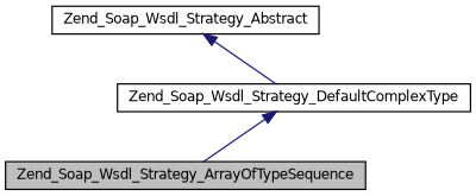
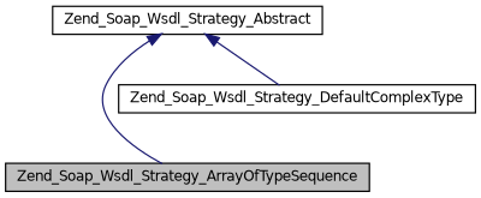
  digraph {
    node [color=black fillcolor=white fontname=Helvetica fontsize=10 shape=record style=filled]
    edge [color=midnightblue dir=back fontname=Helvetica fontsize=10 labelfontname=Helvetica labelfontsize=10 style=solid]
    n1 [fillcolor=grey75 fontcolor=black height=0.2 label=Zend_Soap_Wsdl_Strategy_ArrayOfTypeSequence width=0.4]
    n2 [height=0.2 label=Zend_Soap_Wsdl_Strategy_DefaultComplexType width=0.4]
    n3 [height=0.2 label=Zend_Soap_Wsdl_Strategy_Abstract width=0.4]
-   n2 -> n1
+   n3 -> n1
    n3 -> n2
  }
